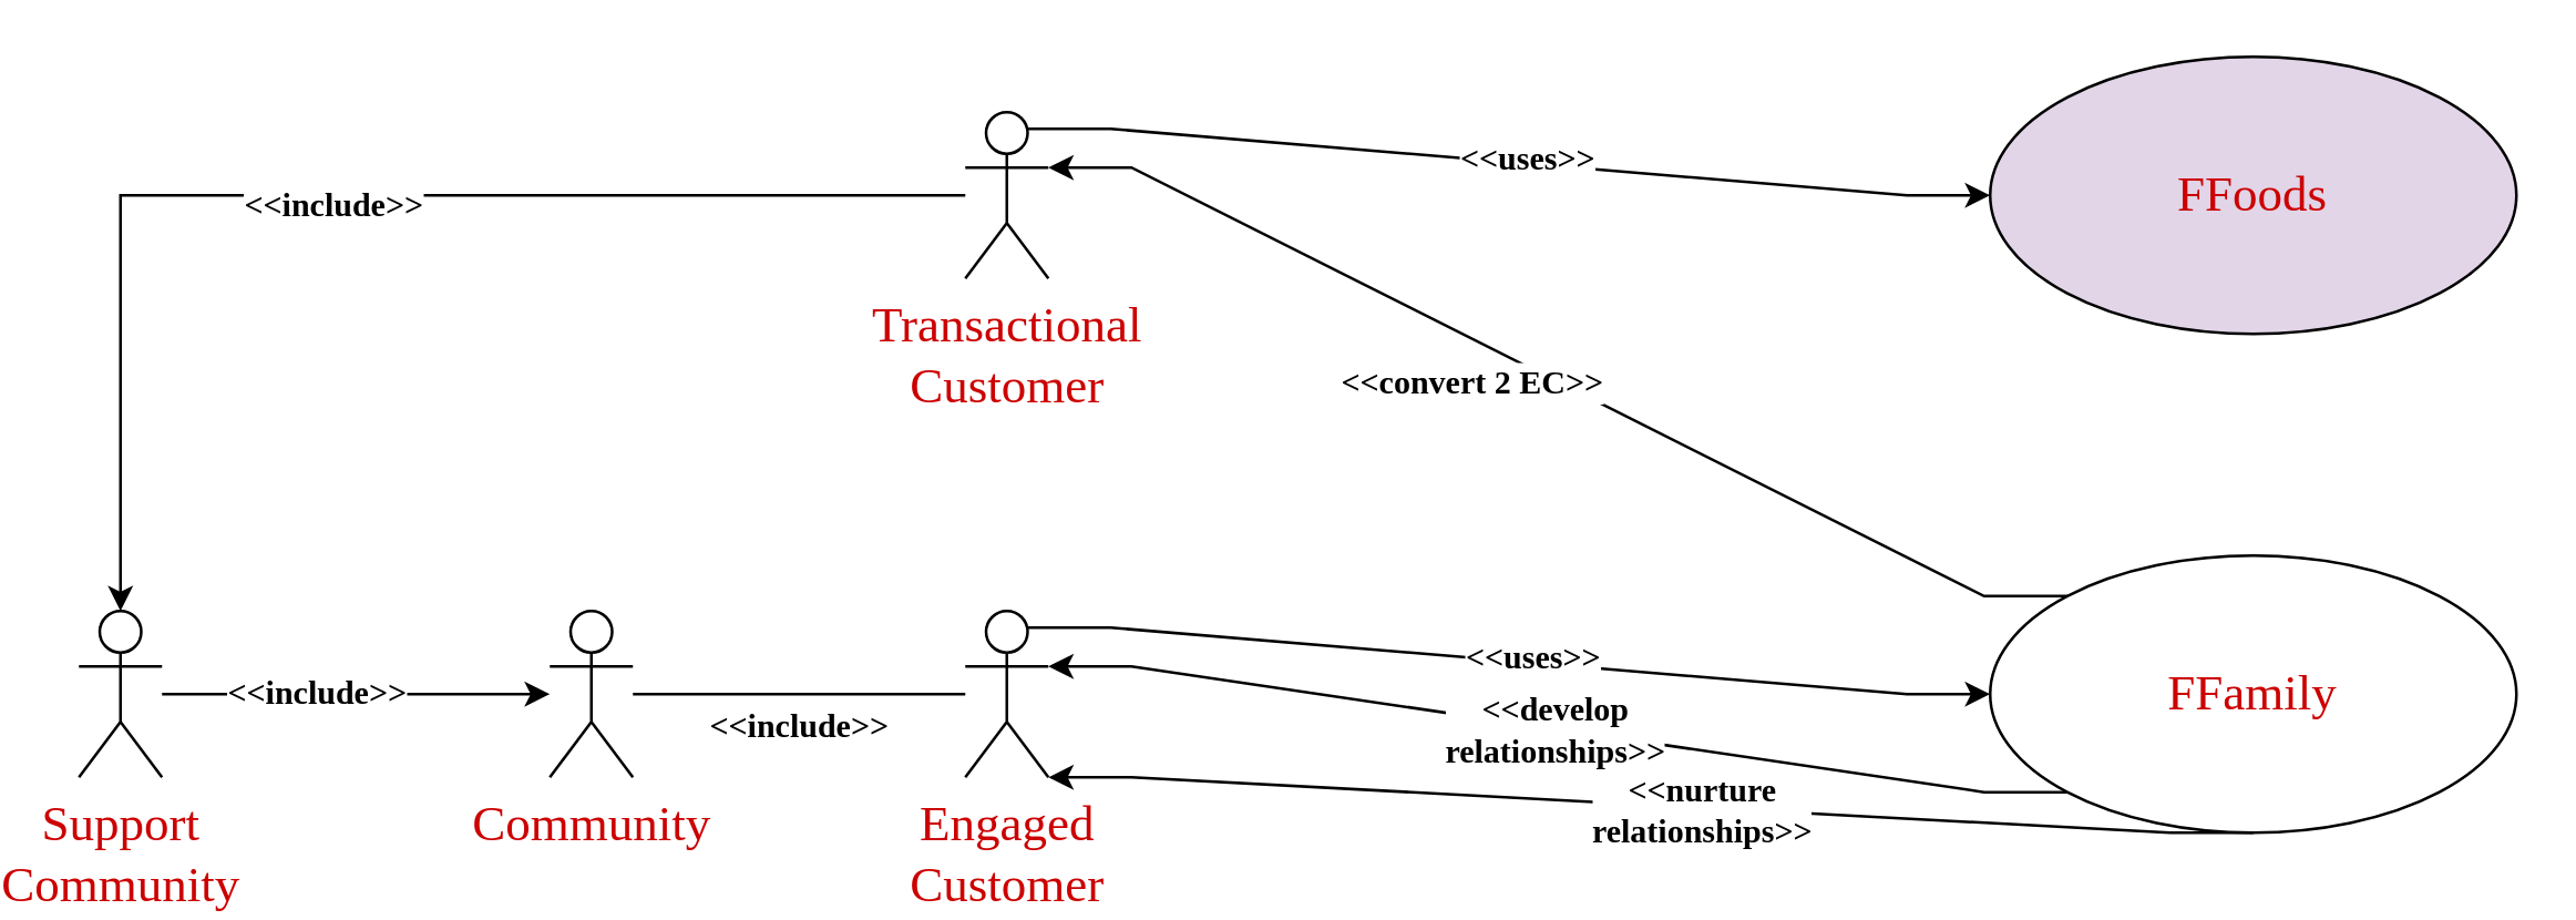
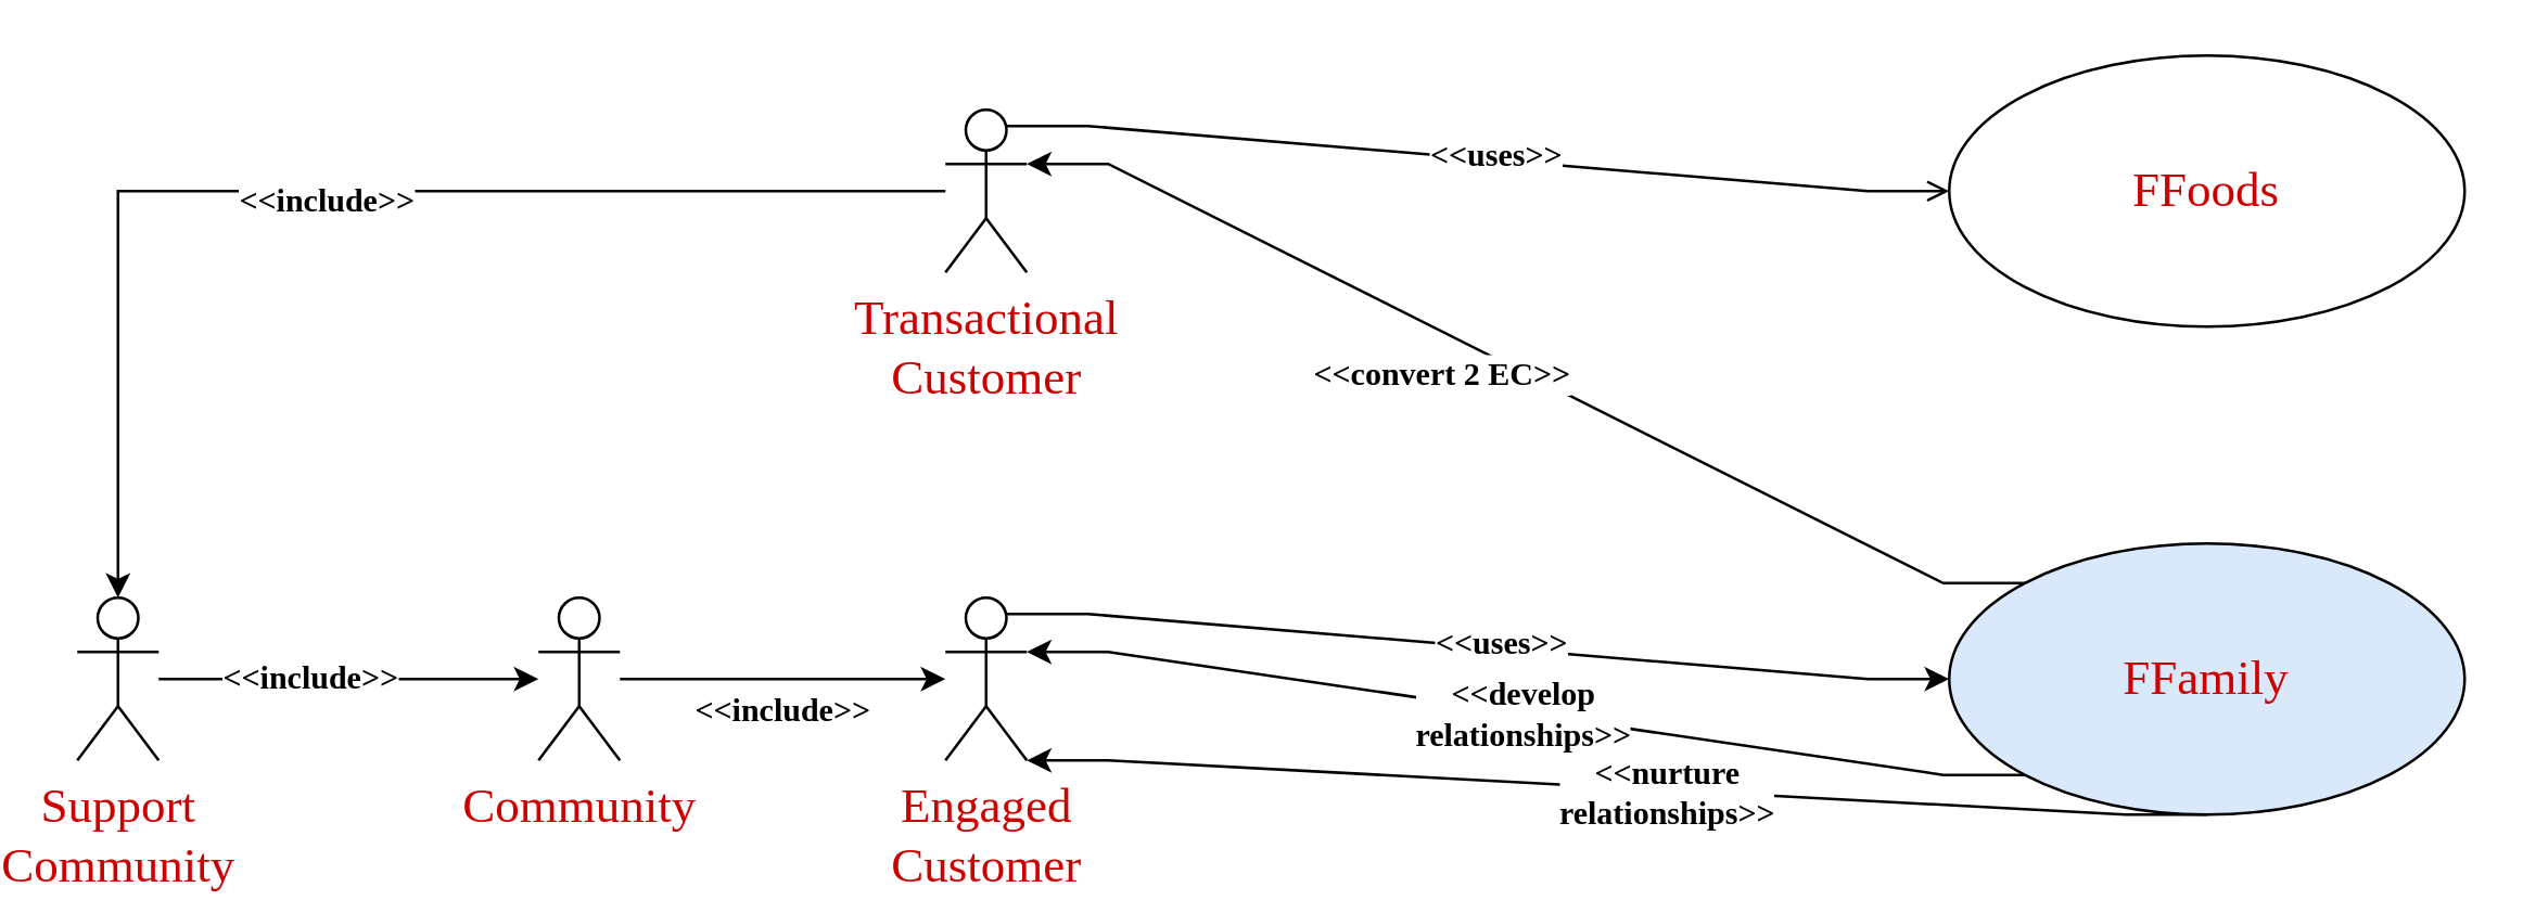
  <mxCell id="0" />
  <mxCell id="1" parent="0" />
- <mxCell id="2" value="FFoods" style="ellipse;whiteSpace=wrap;html=1;fontSize=18;fontFamily=PT Mono;fontColor=#CC0000;fillColor=#e1d5e7;" vertex="1" parent="1"><mxGeometry x="710" y="20" width="190" height="100" as="geometry" /></mxCell>
+ <mxCell id="2" value="FFoods" style="ellipse;whiteSpace=wrap;html=1;fontSize=18;fontFamily=PT Mono;fontColor=#CC0000;" vertex="1" parent="1"><mxGeometry x="710" y="20" width="190" height="100" as="geometry" /></mxCell>
  <mxCell id="3" style="rounded=0;orthogonalLoop=1;jettySize=auto;html=1;entryX=1;entryY=0.333;entryDx=0;entryDy=0;entryPerimeter=0;fontFamily=PT Mono;fontSize=12;fontColor=#000000;startArrow=none;startFill=0;endArrow=classic;endFill=1;verticalAlign=middle;exitX=0;exitY=0;exitDx=0;exitDy=0;edgeStyle=entityRelationEdgeStyle;" edge="1" parent="1" source="8" target="12"><mxGeometry relative="1" as="geometry" /></mxCell>
  <mxCell id="4" value="&amp;lt;&amp;lt;convert 2 EC&amp;gt;&amp;gt;" style="edgeLabel;html=1;align=center;verticalAlign=middle;resizable=0;points=[];fontSize=12;fontFamily=PT Mono;fontColor=#000000;fontStyle=1" vertex="1" connectable="0" parent="3"><mxGeometry x="-0.009" y="-1" relative="1" as="geometry"><mxPoint x="-34" as="offset" /></mxGeometry></mxCell>
  <mxCell id="5" value="&amp;lt;&amp;lt;develop&lt;br&gt;relationships&amp;gt;&amp;gt;" style="edgeStyle=entityRelationEdgeStyle;rounded=0;orthogonalLoop=1;jettySize=auto;html=1;entryX=1;entryY=0.333;entryDx=0;entryDy=0;entryPerimeter=0;fontFamily=PT Mono;fontSize=12;fontColor=#000000;startArrow=none;startFill=0;endArrow=classic;endFill=1;verticalAlign=middle;fontStyle=1;exitX=0;exitY=1;exitDx=0;exitDy=0;" edge="1" parent="1" source="8" target="15"><mxGeometry relative="1" as="geometry" /></mxCell>
  <mxCell id="6" style="edgeStyle=entityRelationEdgeStyle;rounded=0;orthogonalLoop=1;jettySize=auto;html=1;entryX=1;entryY=1;entryDx=0;entryDy=0;entryPerimeter=0;fontFamily=PT Mono;fontSize=12;fontColor=#000000;startArrow=none;startFill=0;endArrow=classic;endFill=1;verticalAlign=middle;exitX=0.5;exitY=1;exitDx=0;exitDy=0;" edge="1" parent="1" source="8" target="15"><mxGeometry relative="1" as="geometry" /></mxCell>
  <mxCell id="7" value="&amp;lt;&amp;lt;nurture&lt;br&gt;relationships&amp;gt;&amp;gt;" style="edgeLabel;html=1;align=center;verticalAlign=middle;resizable=0;points=[];fontSize=12;fontFamily=PT Mono;fontColor=#000000;fontStyle=1" vertex="1" connectable="0" parent="6"><mxGeometry x="-0.081" y="1" relative="1" as="geometry"><mxPoint as="offset" /></mxGeometry></mxCell>
- <mxCell id="8" value="FFamily" style="ellipse;whiteSpace=wrap;html=1;fontSize=18;fontFamily=PT Mono;fontColor=#CC0000;" vertex="1" parent="1"><mxGeometry x="710" y="200" width="190" height="100" as="geometry" /></mxCell>
+ <mxCell id="8" value="FFamily" style="ellipse;whiteSpace=wrap;html=1;fontSize=18;fontFamily=PT Mono;fontColor=#CC0000;fillColor=#dae8fc;" vertex="1" parent="1"><mxGeometry x="710" y="200" width="190" height="100" as="geometry" /></mxCell>
  <mxCell id="9" value="&amp;lt;&amp;lt;include&amp;gt;&amp;gt;" style="edgeStyle=orthogonalEdgeStyle;rounded=0;orthogonalLoop=1;jettySize=auto;html=1;fontFamily=PT Mono;fontSize=12;fontColor=#000000;fontStyle=1;spacingTop=8;" edge="1" parent="1" source="12" target="20"><mxGeometry relative="1" as="geometry" /></mxCell>
- <mxCell id="10" style="edgeStyle=entityRelationEdgeStyle;rounded=0;orthogonalLoop=1;jettySize=auto;html=1;entryX=0;entryY=0.5;entryDx=0;entryDy=0;fontFamily=PT Mono;fontSize=12;fontColor=#000000;exitX=0.75;exitY=0.1;exitDx=0;exitDy=0;exitPerimeter=0;" edge="1" parent="1" source="12" target="2"><mxGeometry relative="1" as="geometry" /></mxCell>
+ <mxCell id="10" style="edgeStyle=entityRelationEdgeStyle;rounded=0;orthogonalLoop=1;jettySize=auto;html=1;entryX=0;entryY=0.5;entryDx=0;entryDy=0;fontFamily=PT Mono;fontSize=12;fontColor=#000000;exitX=0.75;exitY=0.1;exitDx=0;exitDy=0;exitPerimeter=0;endArrow=open;" edge="1" parent="1" source="12" target="2"><mxGeometry relative="1" as="geometry" /></mxCell>
  <mxCell id="11" value="&amp;lt;&amp;lt;uses&amp;gt;&amp;gt;" style="edgeLabel;html=1;align=center;verticalAlign=middle;resizable=0;points=[];fontSize=12;fontFamily=PT Mono;fontColor=#000000;fontStyle=1" vertex="1" connectable="0" parent="10"><mxGeometry x="0.035" y="2" relative="1" as="geometry"><mxPoint as="offset" /></mxGeometry></mxCell>
  <mxCell id="12" value="Transactional&lt;br&gt;Customer&lt;br&gt;" style="shape=umlActor;verticalLabelPosition=bottom;verticalAlign=top;html=1;outlineConnect=0;fontFamily=PT Mono;fontSize=18;fontColor=#CC0000;" vertex="1" parent="1"><mxGeometry x="340" y="40" width="30" height="60" as="geometry" /></mxCell>
  <mxCell id="13" style="edgeStyle=entityRelationEdgeStyle;rounded=0;orthogonalLoop=1;jettySize=auto;html=1;fontFamily=PT Mono;fontSize=12;fontColor=#000000;exitX=0.75;exitY=0.1;exitDx=0;exitDy=0;exitPerimeter=0;" edge="1" parent="1" source="15" target="8"><mxGeometry relative="1" as="geometry" /></mxCell>
  <mxCell id="14" value="&amp;lt;&amp;lt;uses&amp;gt;&amp;gt;" style="edgeLabel;html=1;align=center;verticalAlign=middle;resizable=0;points=[];fontSize=12;fontFamily=PT Mono;fontColor=#000000;fontStyle=1" vertex="1" connectable="0" parent="13"><mxGeometry x="0.047" y="2" relative="1" as="geometry"><mxPoint as="offset" /></mxGeometry></mxCell>
  <mxCell id="15" value="Engaged&lt;br&gt;Customer" style="shape=umlActor;verticalLabelPosition=bottom;verticalAlign=top;html=1;outlineConnect=0;fontFamily=PT Mono;fontSize=18;fontColor=#CC0000;" vertex="1" parent="1"><mxGeometry x="340" y="220" width="30" height="60" as="geometry" /></mxCell>
- <mxCell id="16" value="&amp;lt;&amp;lt;include&amp;gt;&amp;gt;" style="edgeStyle=orthogonalEdgeStyle;rounded=0;orthogonalLoop=1;jettySize=auto;html=1;fontFamily=PT Mono;fontSize=12;fontColor=#000000;fontStyle=1;verticalAlign=middle;spacingTop=24;endArrow=none;" edge="1" parent="1" source="19" target="15"><mxGeometry relative="1" as="geometry" /></mxCell>
+ <mxCell id="16" value="&amp;lt;&amp;lt;include&amp;gt;&amp;gt;" style="edgeStyle=orthogonalEdgeStyle;rounded=0;orthogonalLoop=1;jettySize=auto;html=1;fontFamily=PT Mono;fontSize=12;fontColor=#000000;fontStyle=1;verticalAlign=middle;spacingTop=24;" edge="1" parent="1" source="19" target="15"><mxGeometry relative="1" as="geometry" /></mxCell>
  <mxCell id="17" value="" style="edgeStyle=orthogonalEdgeStyle;rounded=0;orthogonalLoop=1;jettySize=auto;html=1;fontFamily=PT Mono;fontSize=12;fontColor=#000000;verticalAlign=middle;startArrow=classic;startFill=1;endArrow=none;endFill=0;" edge="1" parent="1" source="19" target="20"><mxGeometry relative="1" as="geometry" /></mxCell>
  <mxCell id="18" value="&amp;lt;&amp;lt;include&amp;gt;&amp;gt;" style="edgeLabel;html=1;align=center;verticalAlign=middle;resizable=0;points=[];fontSize=12;fontFamily=PT Mono;fontColor=#000000;fontStyle=1" vertex="1" connectable="0" parent="17"><mxGeometry x="0.213" y="-1" relative="1" as="geometry"><mxPoint as="offset" /></mxGeometry></mxCell>
  <mxCell id="19" value="Community" style="shape=umlActor;verticalLabelPosition=bottom;verticalAlign=top;html=1;outlineConnect=0;fontFamily=PT Mono;fontSize=18;fontColor=#CC0000;" vertex="1" parent="1"><mxGeometry x="190" y="220" width="30" height="60" as="geometry" /></mxCell>
  <mxCell id="20" value="Support&lt;br&gt;Community" style="shape=umlActor;verticalLabelPosition=bottom;verticalAlign=top;html=1;outlineConnect=0;fontFamily=PT Mono;fontSize=18;fontColor=#CC0000;" vertex="1" parent="1"><mxGeometry x="20" y="220" width="30" height="60" as="geometry" /></mxCell>
